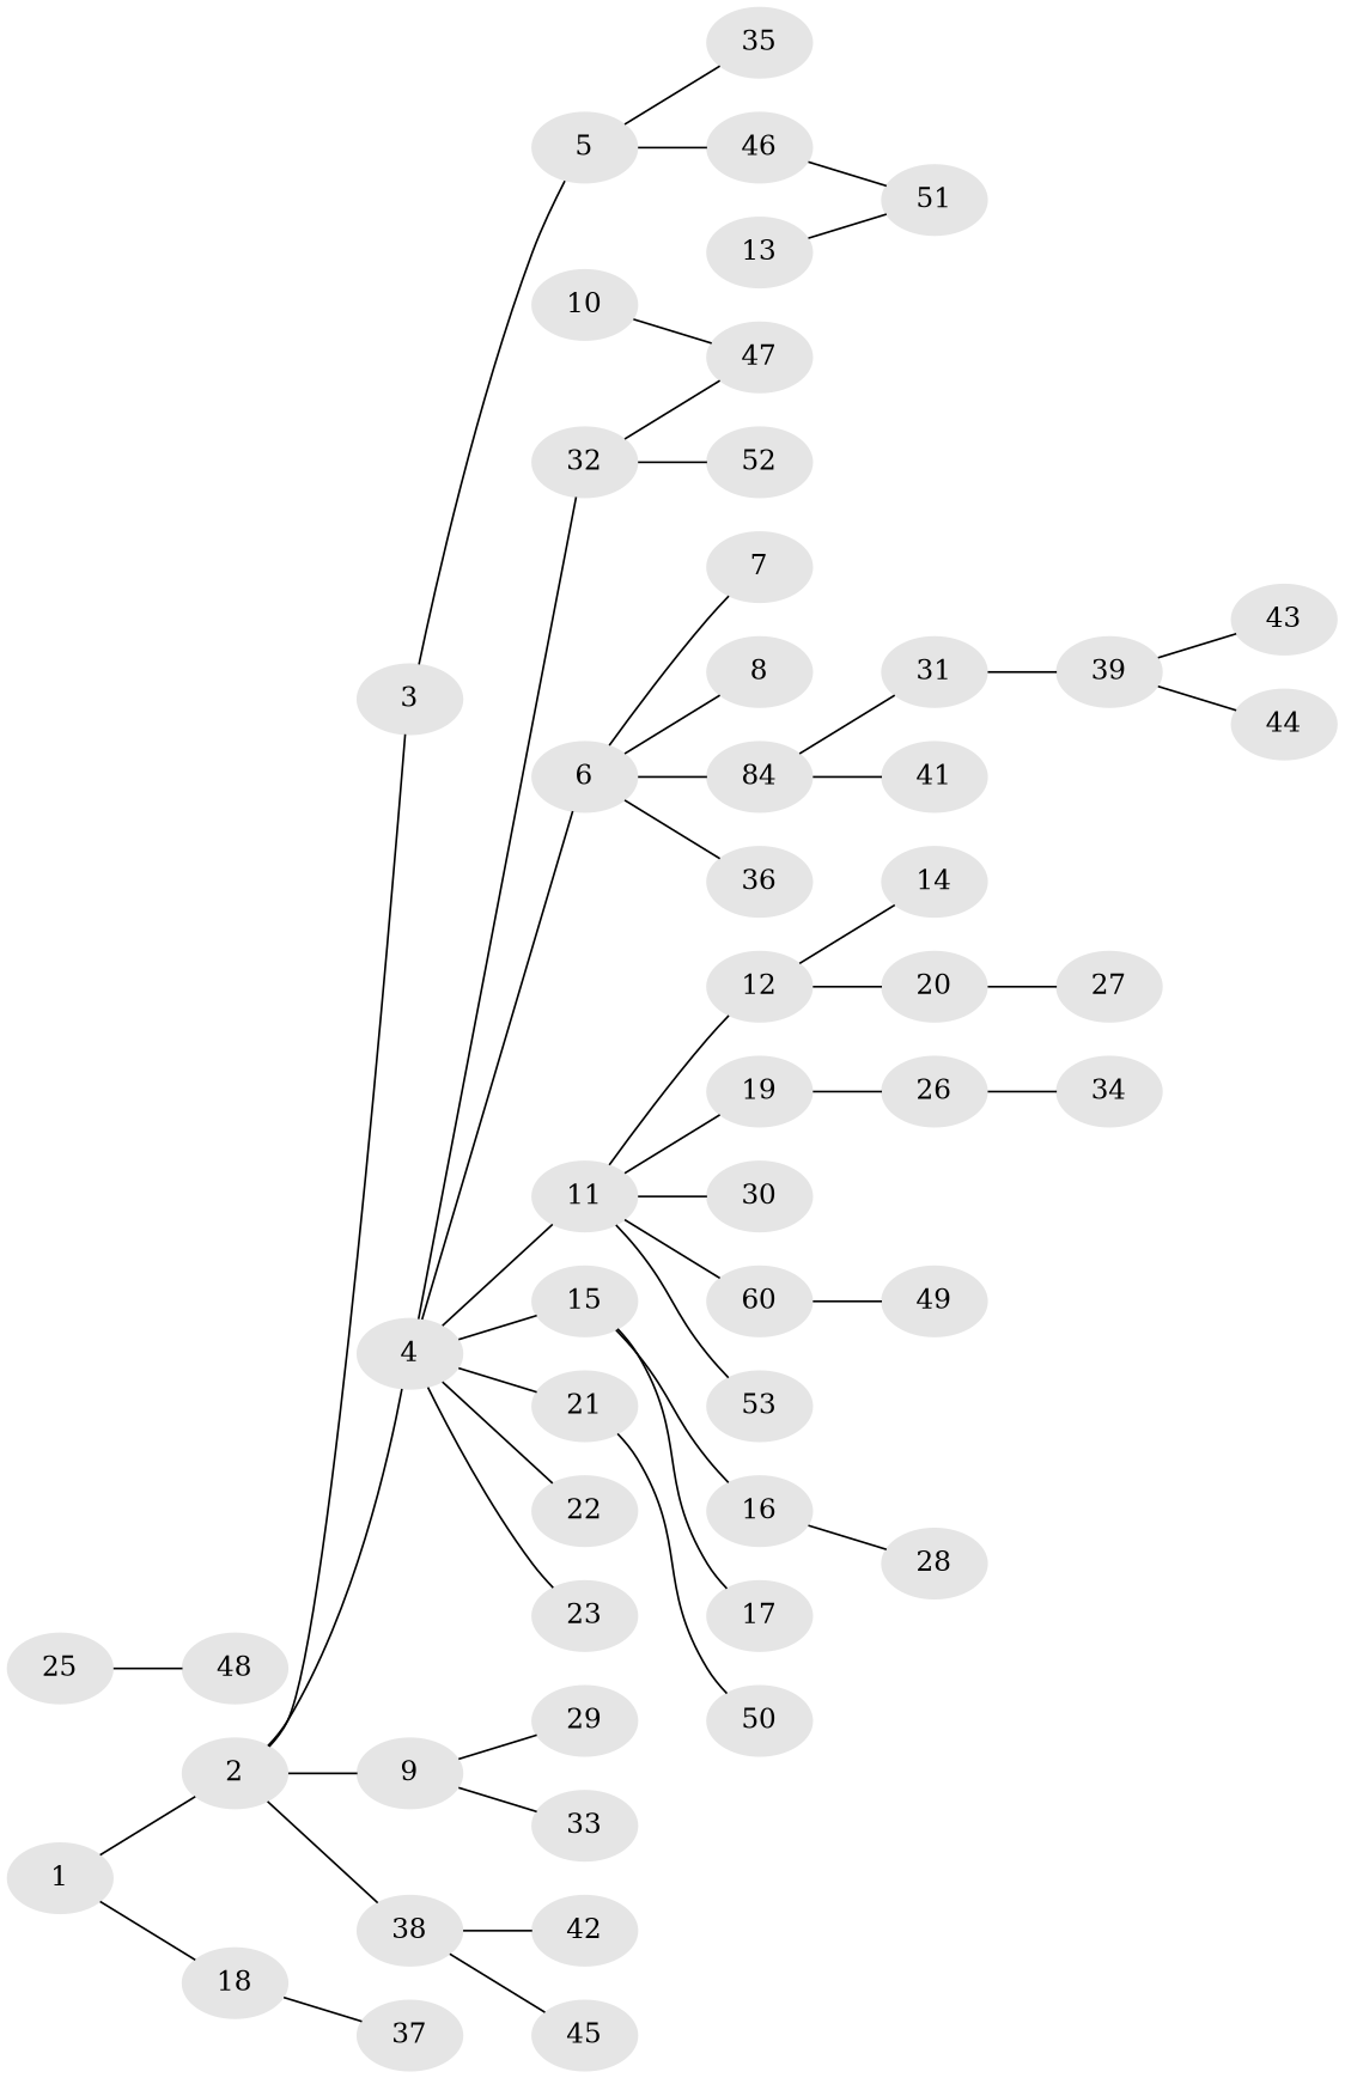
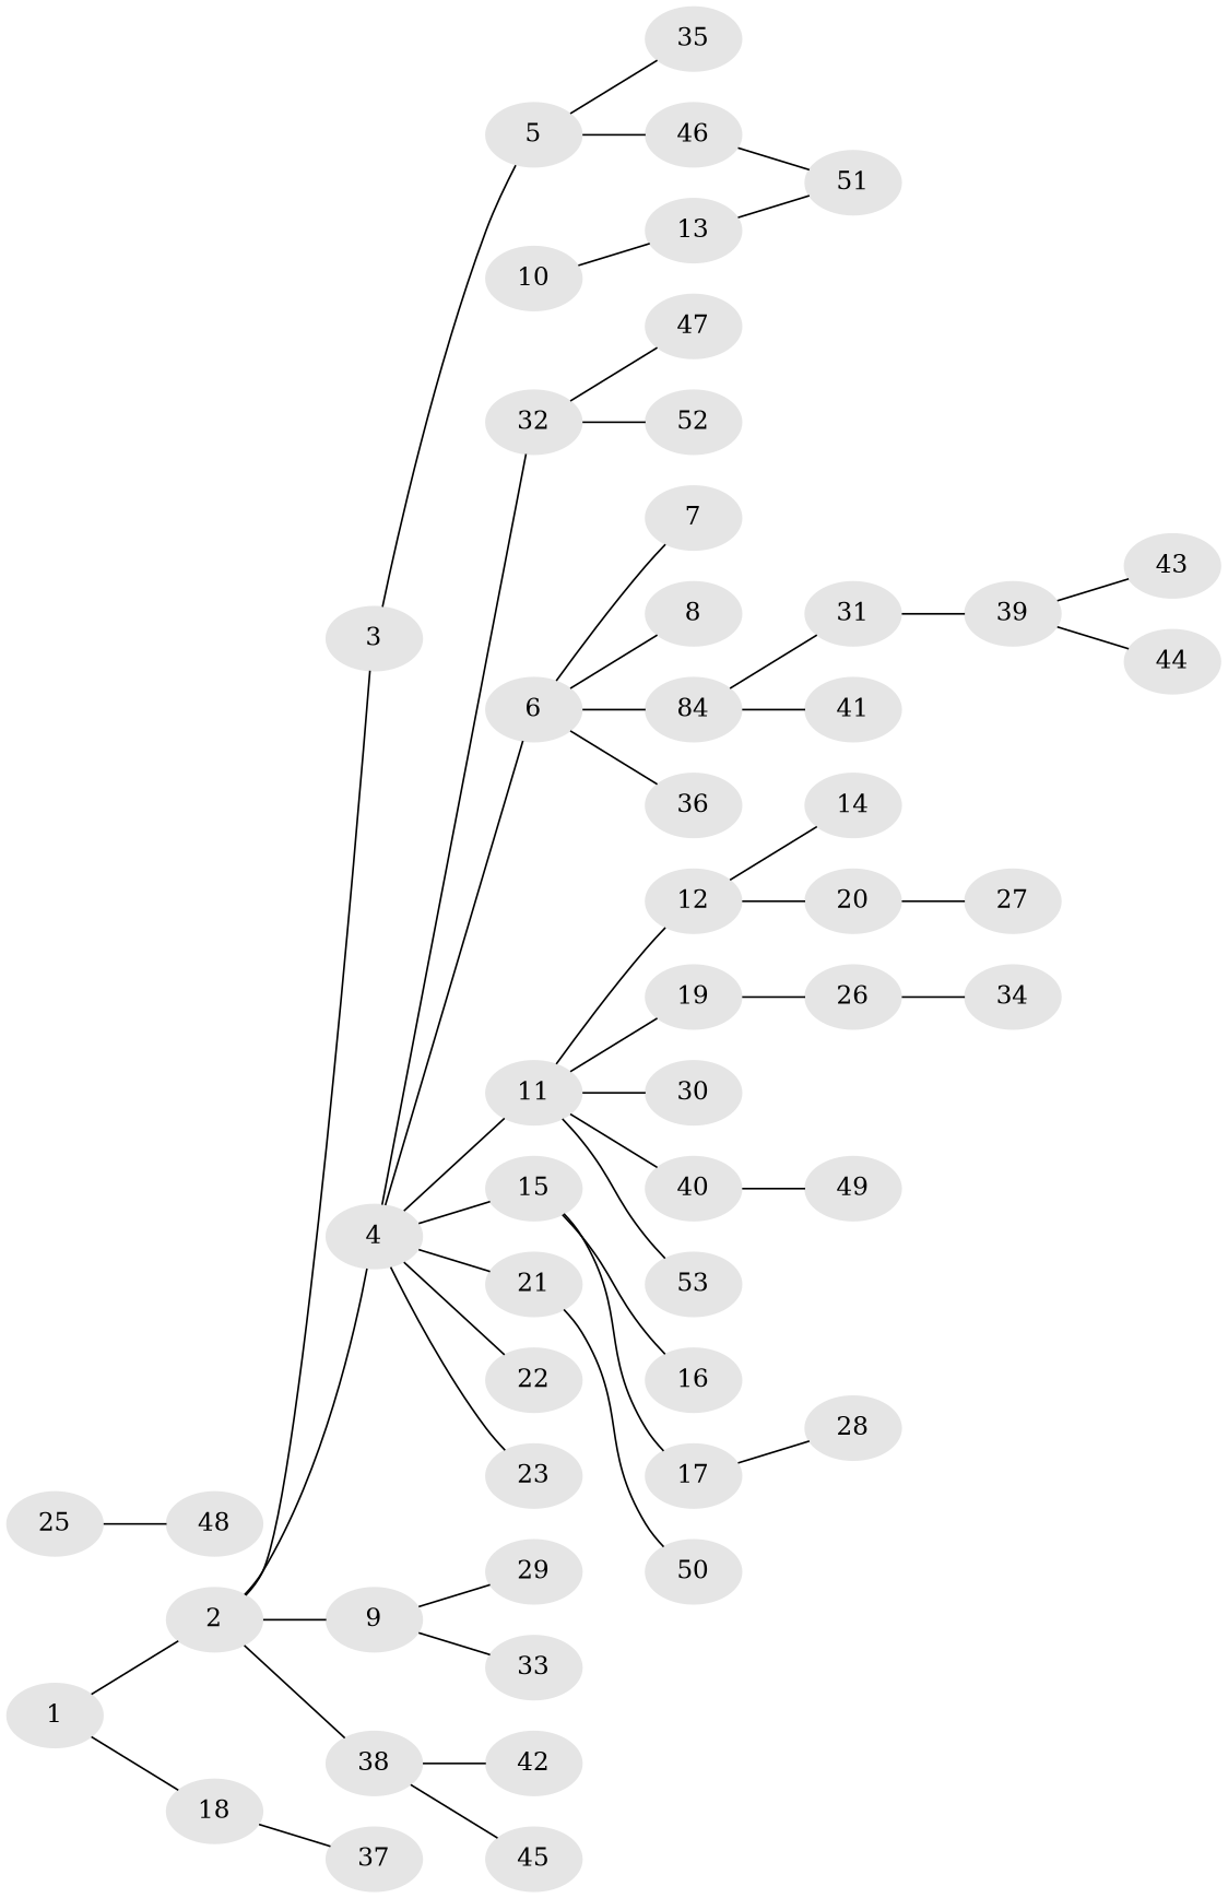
  graph {
    rankdir=LR
    node [color=gray90 style=filled]
    1
    2
    18
    3
    4
    9
    38
    37
    5
    6
    11
    15
    21
    22
    23
    32
    29
    33
    42
    45
    35
    46
    10
    13
    7
    8
    n27 [label=84]
    36
    12
    19
    30
-   40 [label=60]
+   40
    53
    16
    17
    50
    47
    52
    51
    31
    41
    14
    20
    26
    49
    27
    25
    48
    28
    34
    39
    43
    44
    1 -- 2
    1 -- 18
    2 -- 3
    2 -- 4
    2 -- 9
    2 -- 38
    18 -- 37
    3 -- 5
    4 -- 6
    4 -- 11
    4 -- 15
    4 -- 21
    4 -- 22
    4 -- 23
    4 -- 32
    9 -- 29
    9 -- 33
    38 -- 42
    38 -- 45
    5 -- 35
    5 -- 46
    6 -- 7
    6 -- 8
    6 -- n27
    6 -- 36
    11 -- 12
    11 -- 19
    11 -- 30
    11 -- 40
    11 -- 53
    15 -- 16
    15 -- 17
    21 -- 50
    32 -- 47
    32 -- 52
    46 -- 51
-   10 -- 47
+   10 -- 13
    13 -- 51
    n27 -- 31
    n27 -- 41
    12 -- 14
    12 -- 20
    19 -- 26
    40 -- 49
-   16 -- 28
+   17 -- 28
    31 -- 39
    20 -- 27
    26 -- 34
    25 -- 48
    39 -- 43
    39 -- 44
  }
